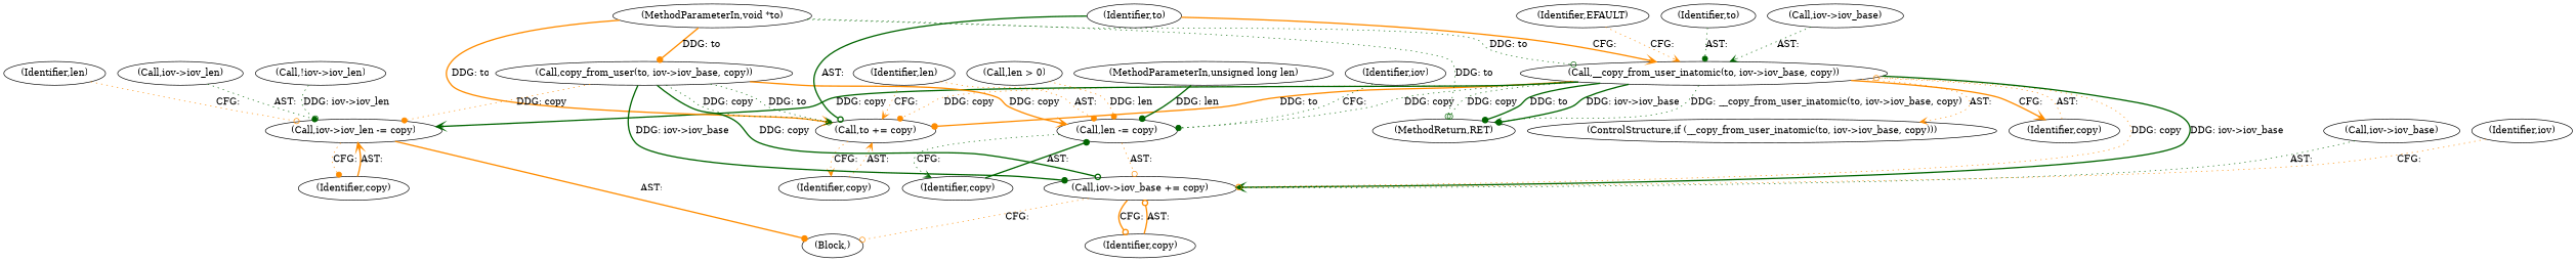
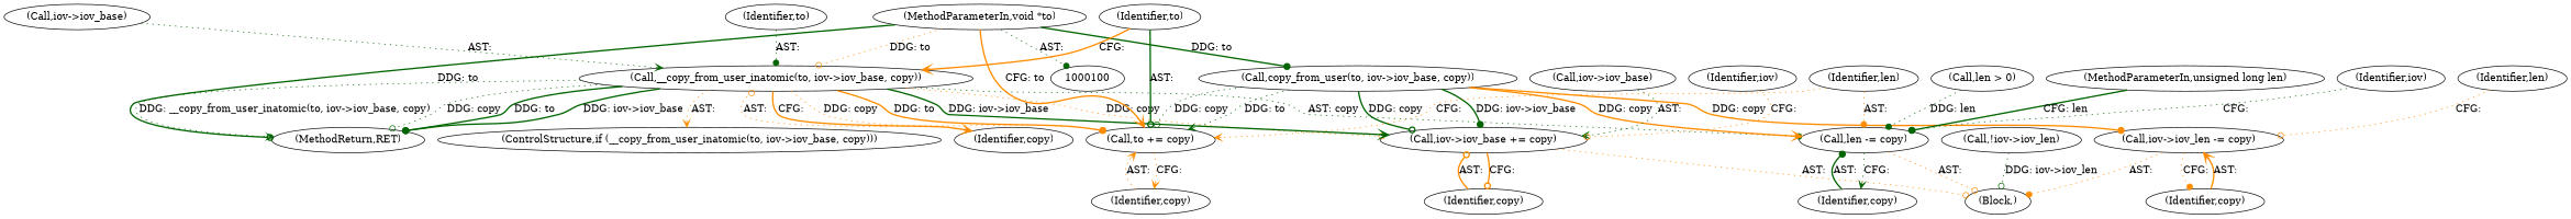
  digraph {
    edge [arrowhead=dot color=darkorange style=dotted]
    n1 [label="(Call,__copy_from_user_inatomic(to, iov->iov_base, copy))"]
    n2 [label="(Call,to += copy)"]
    n3 [label="(Call,len -= copy)"]
    n4 [label="(Call,iov->iov_base += copy)"]
    n5 [label="(Call,iov->iov_len -= copy)"]
    n6 [label="(MethodReturn,RET)"]
    n7 [label="(ControlStructure,if (__copy_from_user_inatomic(to, iov->iov_base, copy)))"]
    n8 [label="(Identifier,copy)"]
    n9 [label="(Identifier,copy)"]
    n10 [label="(Block,)"]
    n11 [label="(Identifier,copy)"]
    n12 [label="(Identifier,copy)"]
    n13 [label="(Identifier,copy)"]
    n14 [label="(MethodParameterIn,void *to)"]
    n15 [label="(Call,copy_from_user(to, iov->iov_base, copy))"]
+   1000100
    n17 [label="(Identifier,len)"]
    n18 [label="(Identifier,to)"]
    n19 [label="(Call,iov->iov_base)"]
-   n20 [label="(Call,iov->iov_len)"]
    n21 [label="(Identifier,iov)"]
    n22 [label="(Identifier,iov)"]
    n23 [label="(Call,iov->iov_base)"]
-   n24 [label="(Identifier,EFAULT)"]
    n25 [label="(Identifier,len)"]
    n26 [label="(Call,!iov->iov_len)"]
    n27 [label="(Identifier,to)"]
    n28 [label="(Call,len > 0)"]
    n29 [label="(MethodParameterIn,unsigned long len)"]
    n1 -> n2 [label="DDG: copy"]
    n1 -> n2 [label="DDG: to" style=bold]
-   n1 -> n3 [color=darkgreen label="DDG: copy"]
+   n1 -> n3 [color=darkgreen label="AST: copy"]
    n1 -> n4 [arrowhead=odot label="DDG: copy"]
    n1 -> n4 [arrowhead=vee color=darkgreen label="DDG: iov->iov_base" style=bold]
-   n1 -> n5 [arrowhead=vee color=darkgreen label="DDG: copy" style=bold]
    n1 -> n6 [color=darkgreen label="DDG: iov->iov_base" style=bold]
    n1 -> n6 [arrowhead=vee color=darkgreen label="DDG: __copy_from_user_inatomic(to, iov->iov_base, copy)"]
    n1 -> n6 [arrowhead=odot color=darkgreen label="DDG: copy"]
    n1 -> n6 [color=darkgreen label="DDG: to" style=bold]
    n1 -> n7 [arrowhead=vee label="AST: "]
    n1 -> n8 [arrowhead=vee label="CFG: " style=bold]
    n2 -> n9 [arrowhead=vee label="CFG: "]
-   n3 -> n4 [arrowhead=odot label="AST: "]
+   n3 -> n10 [arrowhead=odot label="AST: "]
    n3 -> n11 [arrowhead=vee color=darkgreen label="CFG: "]
-   n4 -> n10 [arrowhead=odot label="CFG: "]
+   n4 -> n10 [arrowhead=odot label="AST: "]
    n4 -> n12 [arrowhead=odot label="CFG: " style=bold]
-   n5 -> n10 [label="AST: " style=bold]
+   n5 -> n10 [label="AST: "]
    n5 -> n13 [label="CFG: "]
    n8 -> n1 [arrowhead=odot label="AST: "]
    n9 -> n2 [arrowhead=vee label="AST: "]
    n11 -> n3 [color=darkgreen label="AST: " style=bold]
    n12 -> n4 [arrowhead=odot label="AST: " style=bold]
    n13 -> n5 [arrowhead=vee label="AST: " style=bold]
-   n14 -> n1 [arrowhead=odot color=darkgreen label="DDG: to"]
-   n14 -> n2 [arrowhead=vee label="DDG: to" style=bold]
-   n14 -> n6 [arrowhead=odot color=darkgreen label="DDG: to"]
-   n14 -> n15 [label="DDG: to" style=bold]
+   n14 -> n1 [arrowhead=odot label="DDG: to"]
+   n14 -> n2 [arrowhead=vee label="CFG: to" style=bold]
+   n14 -> n6 [arrowhead=odot color=darkgreen label="DDG: to" style=bold]
+   n14 -> n15 [color=darkgreen label="DDG: to" style=bold]
+   n14 -> 1000100 [color=darkgreen label="AST: "]
    n15 -> n2 [arrowhead=odot color=darkgreen label="DDG: copy"]
    n15 -> n2 [arrowhead=vee color=darkgreen label="DDG: to"]
    n15 -> n3 [arrowhead=vee label="DDG: copy" style=bold]
    n15 -> n4 [arrowhead=odot color=darkgreen label="DDG: copy" style=bold]
    n15 -> n4 [color=darkgreen label="DDG: iov->iov_base" style=bold]
-   n15 -> n5 [label="DDG: copy"]
+   n15 -> n5 [label="DDG: copy" style=bold]
    n17 -> n5 [arrowhead=odot label="CFG: "]
    n18 -> n1 [color=darkgreen label="AST: "]
    n19 -> n4 [arrowhead=vee color=darkgreen label="AST: "]
-   n20 -> n5 [color=darkgreen label="AST: "]
    n21 -> n3 [arrowhead=odot color=darkgreen label="CFG: "]
    n22 -> n4 [arrowhead=odot label="CFG: "]
    n23 -> n1 [arrowhead=vee color=darkgreen label="AST: "]
-   n24 -> n1 [arrowhead=vee label="CFG: "]
    n25 -> n2 [arrowhead=vee label="CFG: "]
    n25 -> n3 [label="AST: "]
-   n26 -> n5 [arrowhead=odot color=darkgreen label="DDG: iov->iov_len"]
+   n26 -> n10 [arrowhead=odot color=darkgreen label="DDG: iov->iov_len"]
    n27 -> n1 [arrowhead=vee label="CFG: " style=bold]
    n27 -> n2 [arrowhead=odot color=darkgreen label="AST: " style=bold]
-   n28 -> n3 [label="DDG: len"]
-   n29 -> n3 [color=darkgreen label="DDG: len" style=bold]
+   n28 -> n3 [color=darkgreen label="DDG: len"]
+   n29 -> n3 [color=darkgreen label="CFG: len" style=bold]
  }
